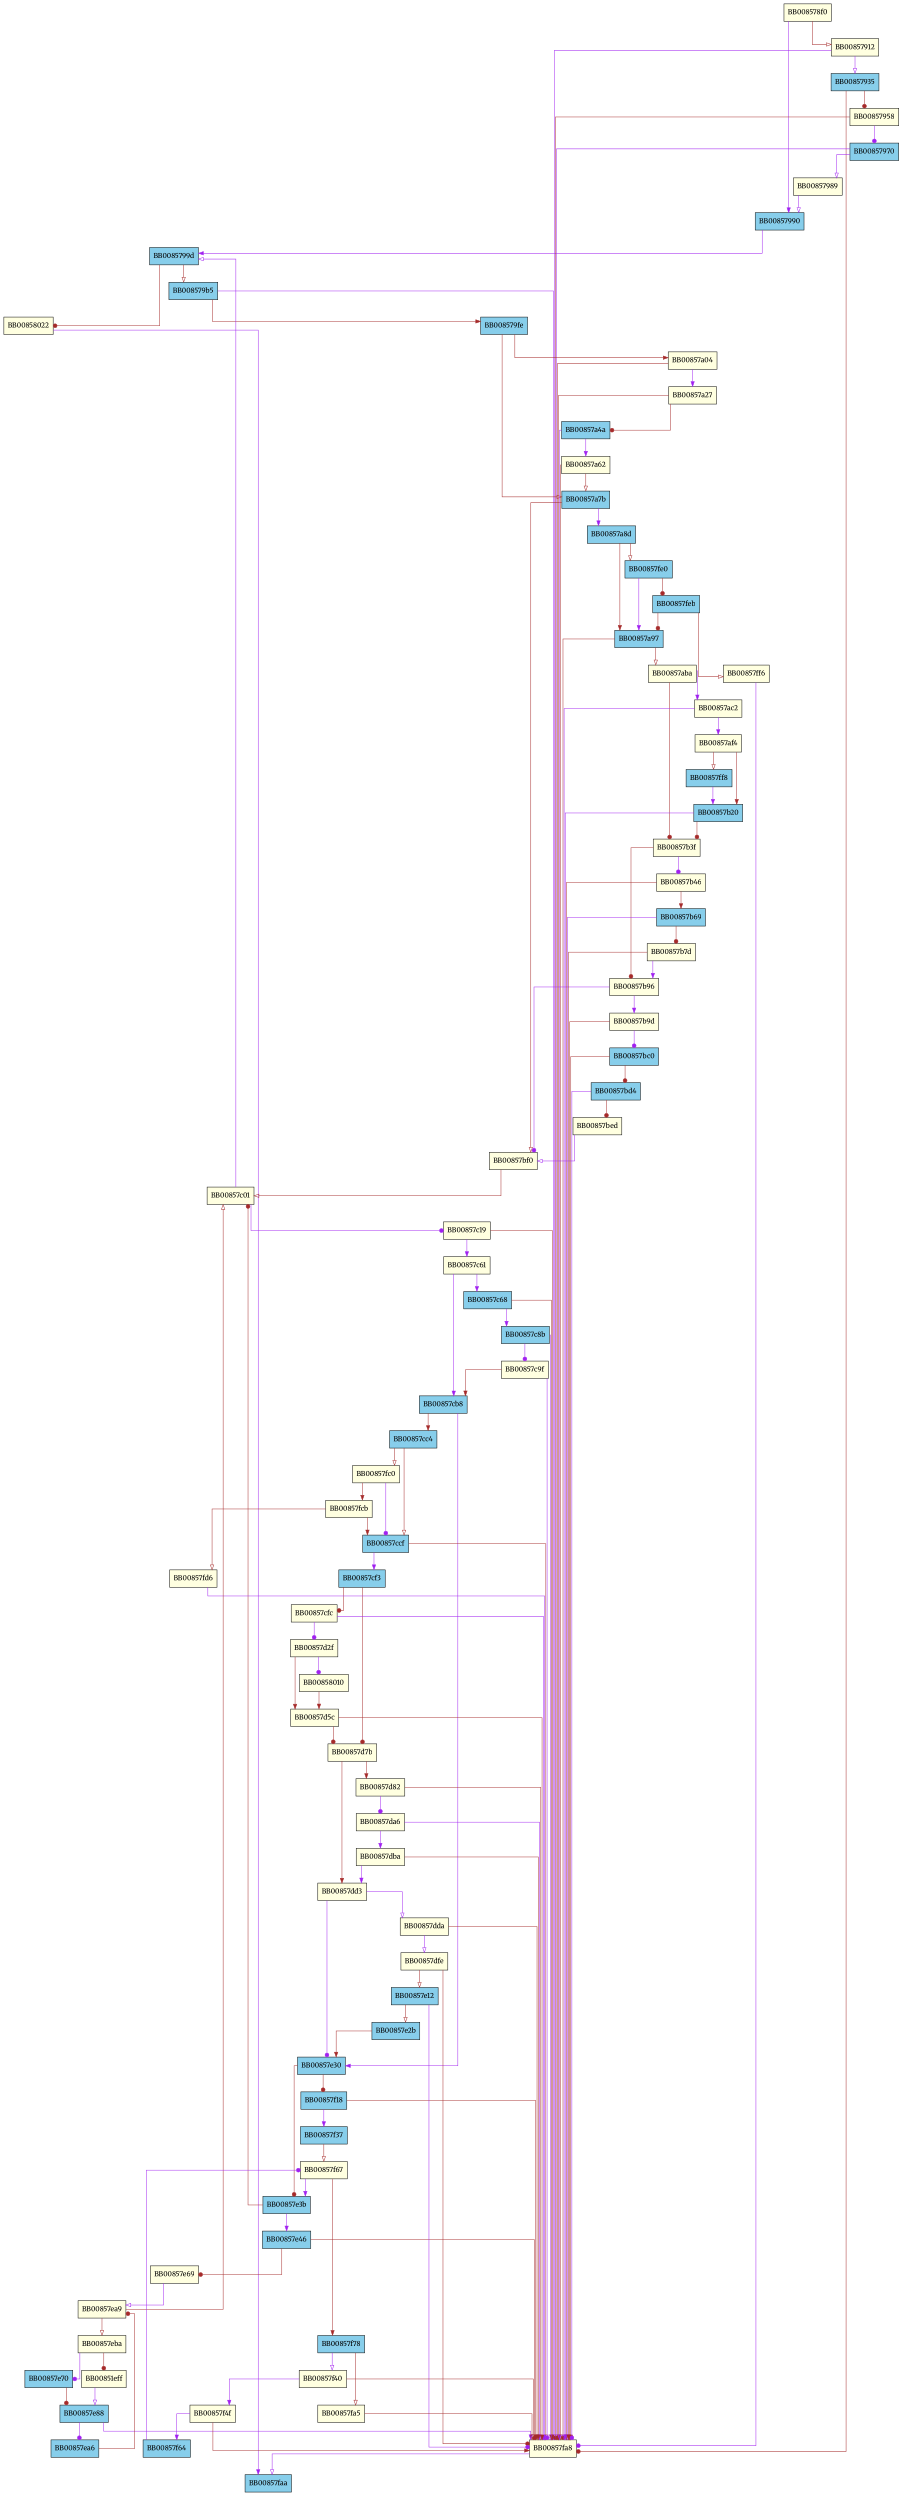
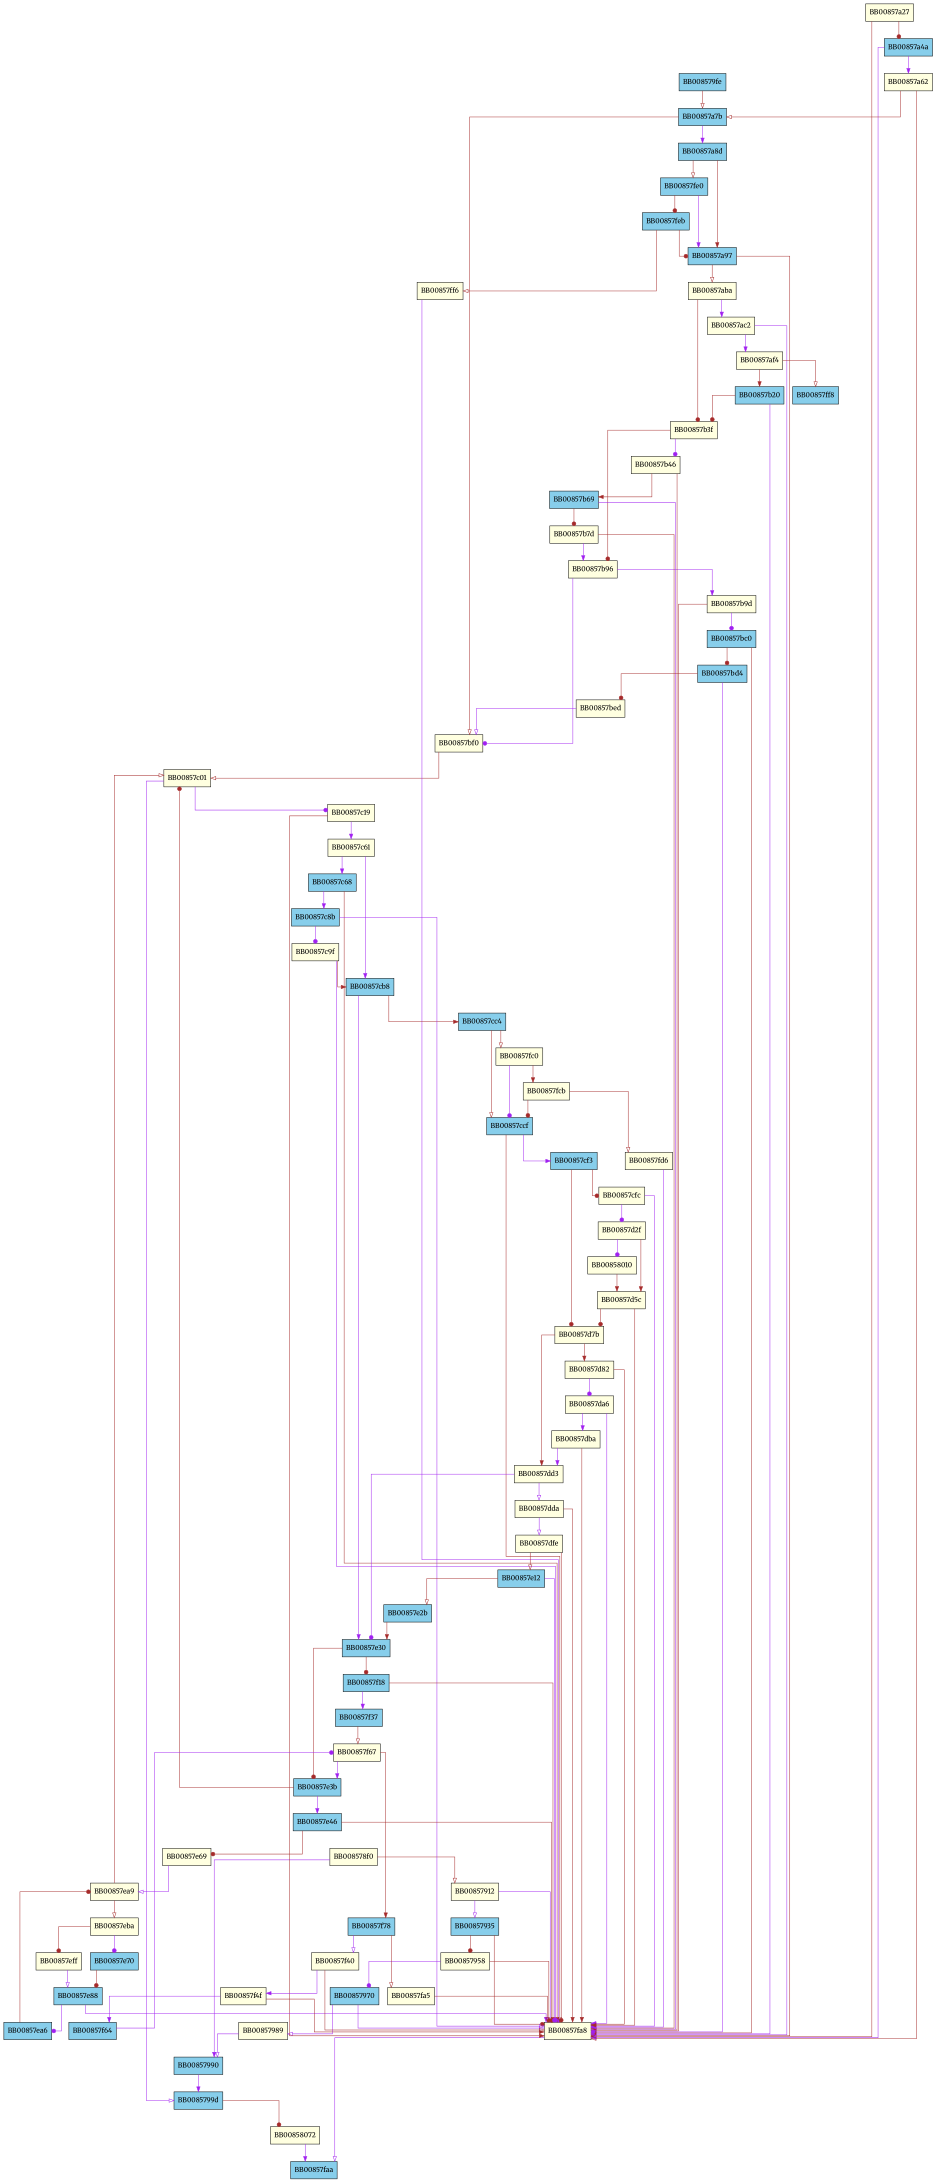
  digraph {
    fontname=Merriweather
    splines=ortho
    node [fillcolor=lightyellow fontname=Merriweather shape=box style=filled]
    edge [arrowhead=normal color=brown fontname=Merriweather]
    BB00857990 [fillcolor=skyblue]
    BB008578f0
    BB00857912
    BB0085799d [fillcolor=skyblue]
    BB00857fa8
    BB00857935 [fillcolor=skyblue]
-   BB00858022
-   BB008579b5 [fillcolor=skyblue]
+   BB00858022 [label=BB00858072]
    BB00857faa [fillcolor=skyblue]
    BB00857958
    BB00857970 [fillcolor=skyblue]
    BB00857989
    BB008579fe [fillcolor=skyblue]
    BB00857a7b [fillcolor=skyblue]
-   BB00857a04
    BB00857bf0
    BB00857a8d [fillcolor=skyblue]
    BB00857a27
    BB00857c01
    BB00857fe0 [fillcolor=skyblue]
    BB00857a97 [fillcolor=skyblue]
    BB00857a4a [fillcolor=skyblue]
    BB00857a62
    BB00857c19
    BB00857feb [fillcolor=skyblue]
    BB00857aba
    BB00857ff6
    BB00857b3f
    BB00857ac2
    BB00857b96
    BB00857b46
    BB00857af4
    BB00857b9d
    BB00857b69 [fillcolor=skyblue]
    BB00857ff8 [fillcolor=skyblue]
    BB00857b20 [fillcolor=skyblue]
    BB00857bc0 [fillcolor=skyblue]
    BB00857b7d
    BB00857bd4 [fillcolor=skyblue]
    BB00857bed
    BB00857c61
    BB00857cb8 [fillcolor=skyblue]
    BB00857c68 [fillcolor=skyblue]
    BB00857e30 [fillcolor=skyblue]
    BB00857cc4 [fillcolor=skyblue]
    BB00857c8b [fillcolor=skyblue]
    BB00857f18 [fillcolor=skyblue]
    BB00857e3b [fillcolor=skyblue]
    BB00857fc0
    BB00857ccf [fillcolor=skyblue]
    BB00857c9f
    BB00857f37 [fillcolor=skyblue]
    BB00857e46 [fillcolor=skyblue]
    BB00857fcb
    BB00857cf3 [fillcolor=skyblue]
    BB00857fd6
    BB00857d7b
    BB00857cfc
    BB00857dd3
    BB00857d82
    BB00857d2f
    BB00857dda
    BB00857da6
    BB00858010
    BB00857d5c
    BB00857dfe
    BB00857dba
    BB00857e12 [fillcolor=skyblue]
    BB00857e2b [fillcolor=skyblue]
    BB00857f67
    BB00857e69
    BB00857ea9
    BB00857eba
    BB00857e70 [fillcolor=skyblue]
-   BB00857eff [label=BB00851eff]
+   BB00857eff
    BB00857e88 [fillcolor=skyblue]
    BB00857ea6 [fillcolor=skyblue]
    BB00857f78 [fillcolor=skyblue]
    BB00857f40
    BB00857fa5
    BB00857f4f
    BB00857f64 [fillcolor=skyblue]
    BB00857990 -> BB0085799d [color=purple]
    BB008578f0 -> BB00857990 [color=purple]
    BB008578f0 -> BB00857912 [arrowhead=onormal]
    BB00857912 -> BB00857fa8 [arrowhead=onormal color=purple]
    BB00857912 -> BB00857935 [arrowhead=onormal color=purple]
    BB0085799d -> BB00858022 [arrowhead=dot]
-   BB0085799d -> BB008579b5 [arrowhead=onormal]
    BB00857fa8 -> BB00857faa [arrowhead=onormal color=purple]
    BB00857935 -> BB00857fa8 [arrowhead=dot]
    BB00857935 -> BB00857958 [arrowhead=dot]
    BB00858022 -> BB00857faa [color=purple]
-   BB008579b5 -> BB00857fa8 [arrowhead=dot color=purple]
-   BB008579b5 -> BB008579fe
    BB00857958 -> BB00857fa8 [arrowhead=dot]
    BB00857958 -> BB00857970 [arrowhead=dot color=purple]
    BB00857970 -> BB00857fa8 [arrowhead=onormal color=purple]
    BB00857970 -> BB00857989 [arrowhead=onormal color=purple]
    BB00857989 -> BB00857990 [arrowhead=onormal color=purple]
    BB008579fe -> BB00857a7b [arrowhead=onormal]
-   BB008579fe -> BB00857a04
    BB00857a7b -> BB00857bf0 [arrowhead=onormal]
    BB00857a7b -> BB00857a8d [color=purple]
-   BB00857a04 -> BB00857fa8 [arrowhead=dot]
-   BB00857a04 -> BB00857a27 [color=purple]
    BB00857bf0 -> BB00857c01 [arrowhead=onormal]
    BB00857a8d -> BB00857fe0 [arrowhead=onormal]
    BB00857a8d -> BB00857a97
    BB00857a27 -> BB00857fa8 [arrowhead=onormal]
    BB00857a27 -> BB00857a4a [arrowhead=dot]
    BB00857c01 -> BB0085799d [arrowhead=onormal color=purple]
    BB00857c01 -> BB00857c19 [arrowhead=dot color=purple]
    BB00857fe0 -> BB00857a97 [color=purple]
    BB00857fe0 -> BB00857feb [arrowhead=dot]
    BB00857a97 -> BB00857fa8 [arrowhead=dot]
    BB00857a97 -> BB00857aba [arrowhead=onormal]
    BB00857a4a -> BB00857fa8 [color=purple]
    BB00857a4a -> BB00857a62 [color=purple]
    BB00857a62 -> BB00857fa8 [arrowhead=onormal]
    BB00857a62 -> BB00857a7b [arrowhead=onormal]
    BB00857c19 -> BB00857fa8
    BB00857c19 -> BB00857c61 [color=purple]
    BB00857feb -> BB00857a97 [arrowhead=dot]
    BB00857feb -> BB00857ff6 [arrowhead=onormal]
    BB00857aba -> BB00857b3f [arrowhead=dot]
    BB00857aba -> BB00857ac2 [color=purple]
    BB00857ff6 -> BB00857fa8 [arrowhead=dot color=purple]
    BB00857b3f -> BB00857b96 [arrowhead=dot]
    BB00857b3f -> BB00857b46 [arrowhead=dot color=purple]
    BB00857ac2 -> BB00857fa8 [arrowhead=onormal color=purple]
    BB00857ac2 -> BB00857af4 [color=purple]
    BB00857b96 -> BB00857bf0 [arrowhead=dot color=purple]
    BB00857b96 -> BB00857b9d [color=purple]
    BB00857b46 -> BB00857fa8
    BB00857b46 -> BB00857b69
    BB00857af4 -> BB00857ff8 [arrowhead=onormal]
    BB00857af4 -> BB00857b20
    BB00857b9d -> BB00857fa8
    BB00857b9d -> BB00857bc0 [arrowhead=dot color=purple]
    BB00857b69 -> BB00857fa8 [arrowhead=onormal color=purple]
    BB00857b69 -> BB00857b7d [arrowhead=dot]
-   BB00857ff8 -> BB00857b20 [color=purple]
    BB00857b20 -> BB00857fa8 [color=purple]
    BB00857b20 -> BB00857b3f [arrowhead=dot]
    BB00857bc0 -> BB00857fa8
    BB00857bc0 -> BB00857bd4 [arrowhead=dot]
    BB00857b7d -> BB00857fa8
    BB00857b7d -> BB00857b96 [color=purple]
    BB00857bd4 -> BB00857fa8 [arrowhead=dot color=purple]
    BB00857bd4 -> BB00857bed [arrowhead=dot]
    BB00857bed -> BB00857bf0 [arrowhead=onormal color=purple]
    BB00857c61 -> BB00857cb8 [color=purple]
    BB00857c61 -> BB00857c68 [color=purple]
    BB00857cb8 -> BB00857e30 [color=purple]
    BB00857cb8 -> BB00857cc4
    BB00857c68 -> BB00857fa8
    BB00857c68 -> BB00857c8b [color=purple]
    BB00857e30 -> BB00857f18 [arrowhead=dot]
    BB00857e30 -> BB00857e3b [arrowhead=dot]
    BB00857cc4 -> BB00857fc0 [arrowhead=onormal]
    BB00857cc4 -> BB00857ccf [arrowhead=onormal]
    BB00857c8b -> BB00857fa8 [arrowhead=onormal color=purple]
    BB00857c8b -> BB00857c9f [arrowhead=dot color=purple]
    BB00857f18 -> BB00857fa8
    BB00857f18 -> BB00857f37 [color=purple]
    BB00857e3b -> BB00857c01 [arrowhead=dot]
    BB00857e3b -> BB00857e46 [color=purple]
    BB00857fc0 -> BB00857ccf [arrowhead=dot color=purple]
    BB00857fc0 -> BB00857fcb
    BB00857ccf -> BB00857fa8 [arrowhead=onormal]
    BB00857ccf -> BB00857cf3 [color=purple]
    BB00857c9f -> BB00857fa8 [arrowhead=dot color=purple]
    BB00857c9f -> BB00857cb8
    BB00857f37 -> BB00857f67 [arrowhead=onormal]
    BB00857e46 -> BB00857fa8 [arrowhead=dot]
    BB00857e46 -> BB00857e69 [arrowhead=dot]
-   BB00857fcb -> BB00857ccf
+   BB00857fcb -> BB00857ccf [arrowhead=dot]
    BB00857fcb -> BB00857fd6 [arrowhead=onormal]
    BB00857cf3 -> BB00857d7b [arrowhead=dot]
    BB00857cf3 -> BB00857cfc [arrowhead=dot]
    BB00857fd6 -> BB00857fa8 [color=purple]
    BB00857d7b -> BB00857dd3
    BB00857d7b -> BB00857d82
    BB00857cfc -> BB00857fa8 [arrowhead=dot color=purple]
    BB00857cfc -> BB00857d2f [arrowhead=dot color=purple]
    BB00857dd3 -> BB00857e30 [arrowhead=dot color=purple]
    BB00857dd3 -> BB00857dda [arrowhead=onormal color=purple]
    BB00857d82 -> BB00857fa8 [arrowhead=onormal]
    BB00857d82 -> BB00857da6 [arrowhead=dot color=purple]
    BB00857d2f -> BB00858010 [arrowhead=dot color=purple]
    BB00857d2f -> BB00857d5c
    BB00857dda -> BB00857fa8
    BB00857dda -> BB00857dfe [arrowhead=onormal color=purple]
    BB00857da6 -> BB00857fa8 [color=purple]
    BB00857da6 -> BB00857dba [color=purple]
    BB00858010 -> BB00857d5c
    BB00857d5c -> BB00857fa8
    BB00857d5c -> BB00857d7b [arrowhead=dot]
    BB00857dfe -> BB00857fa8 [arrowhead=dot]
    BB00857dfe -> BB00857e12 [arrowhead=onormal]
    BB00857dba -> BB00857fa8
    BB00857dba -> BB00857dd3 [color=purple]
    BB00857e12 -> BB00857fa8 [arrowhead=dot color=purple]
    BB00857e12 -> BB00857e2b [arrowhead=onormal]
    BB00857e2b -> BB00857e30
    BB00857f67 -> BB00857e3b [color=purple]
    BB00857f67 -> BB00857f78
    BB00857e69 -> BB00857ea9 [arrowhead=onormal color=purple]
    BB00857ea9 -> BB00857c01 [arrowhead=onormal]
    BB00857ea9 -> BB00857eba [arrowhead=onormal]
    BB00857eba -> BB00857e70 [arrowhead=dot color=purple]
    BB00857eba -> BB00857eff [arrowhead=dot]
    BB00857e70 -> BB00857e88 [arrowhead=dot]
    BB00857eff -> BB00857e88 [arrowhead=onormal color=purple]
    BB00857e88 -> BB00857fa8 [color=purple]
    BB00857e88 -> BB00857ea6 [arrowhead=dot color=purple]
    BB00857ea6 -> BB00857ea9 [arrowhead=dot]
    BB00857f78 -> BB00857f40 [arrowhead=onormal color=purple]
    BB00857f78 -> BB00857fa5 [arrowhead=onormal]
    BB00857f40 -> BB00857fa8 [arrowhead=onormal]
    BB00857f40 -> BB00857f4f [color=purple]
    BB00857fa5 -> BB00857fa8 [arrowhead=onormal]
    BB00857f4f -> BB00857fa8
    BB00857f4f -> BB00857f64 [color=purple]
    BB00857f64 -> BB00857f67 [arrowhead=dot color=purple]
  }
